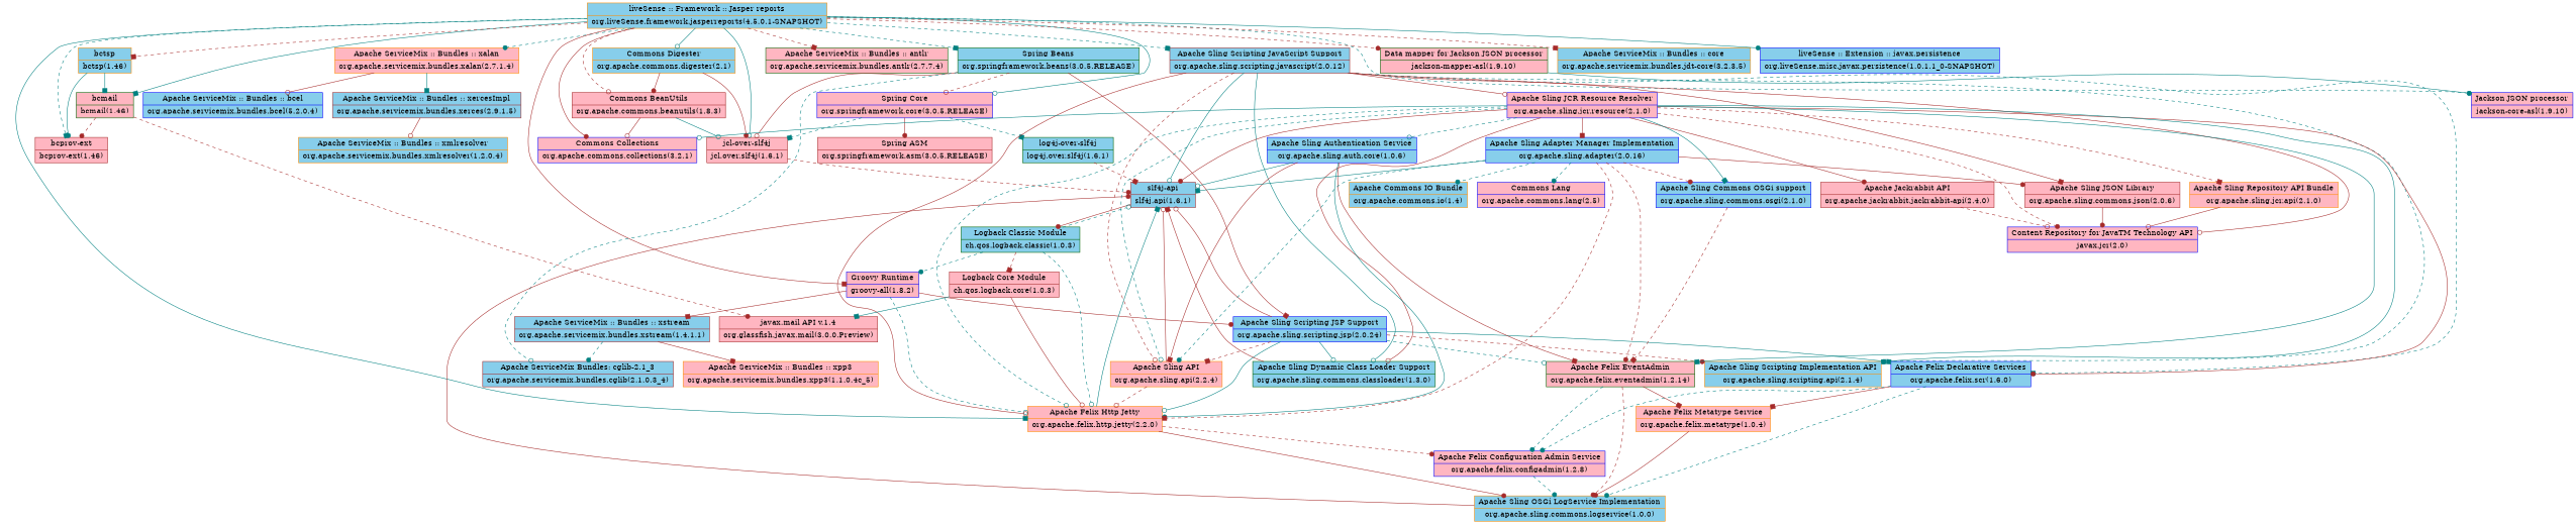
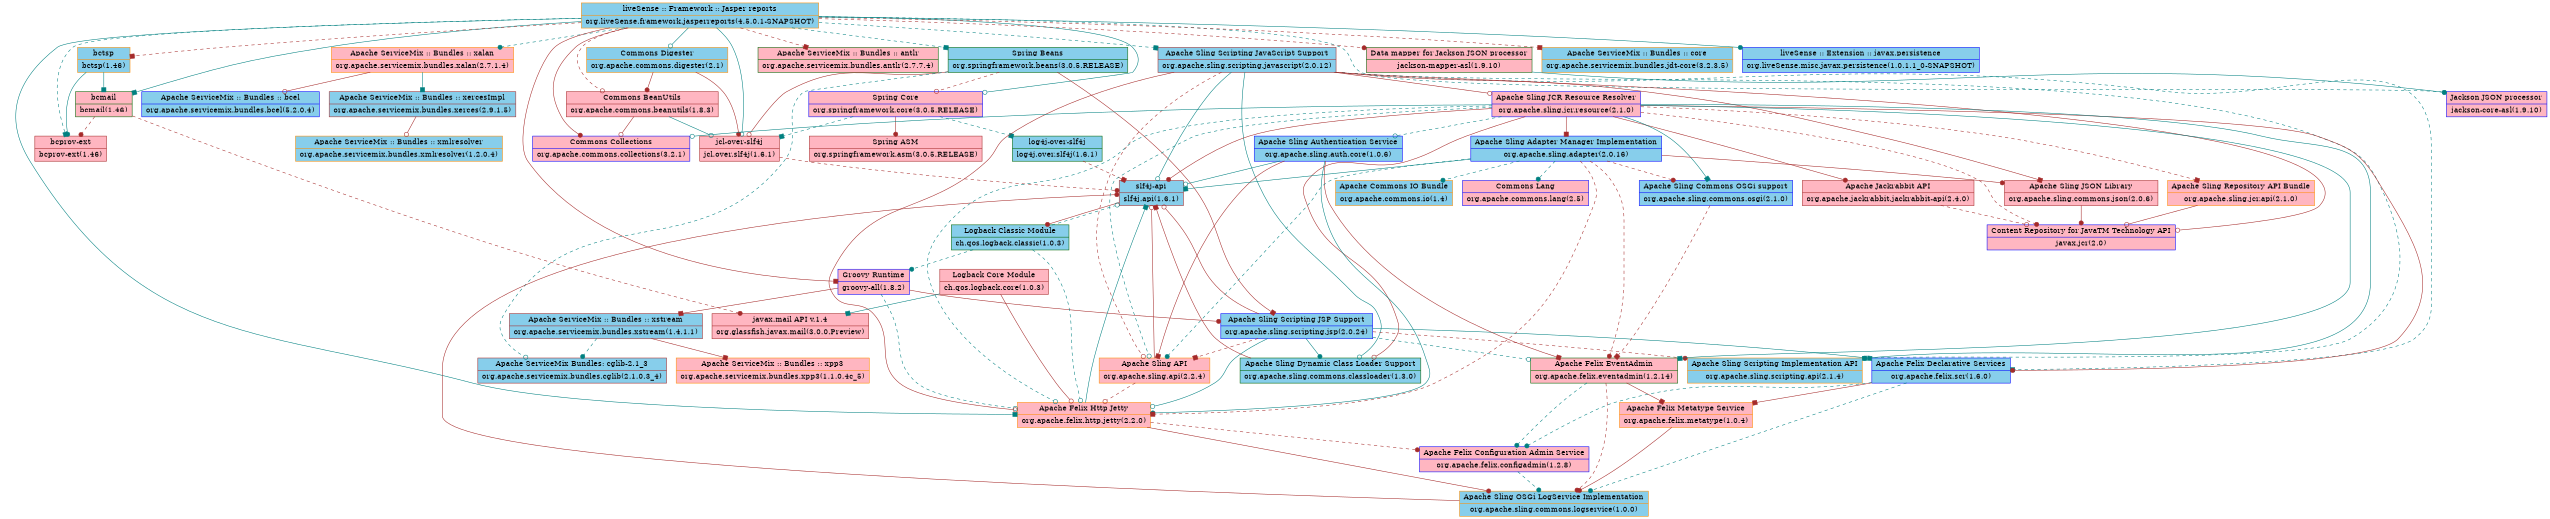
  digraph {
    node [color=blue fillcolor=lightpink shape=record style=filled]
    edge [arrowhead=dot color=brown style=solid]
    n1 [color=darkorange fillcolor=skyblue label="{liveSense :: Framework :: Jasper reports | org.liveSense.framework.jasperreports(4.5.0.1-SNAPSHOT)}"]
    n2 [color=darkgreen label="{bcmail | bcmail(1.46)}"]
    n3 [color=brown label="{bcprov-ext | bcprov-ext(1.46)}"]
    n4 [color=darkorange fillcolor=skyblue label="{bctsp | bctsp(1.46)}"]
    n5 [color=brown label="{Commons BeanUtils | org.apache.commons.beanutils(1.8.3)}"]
    n6 [color=darkgreen fillcolor=skyblue label="{Spring Beans | org.springframework.beans(3.0.5.RELEASE)}"]
    n7 [label="{Commons Collections | org.apache.commons.collections(3.2.1)}"]
    n8 [label="{Spring Core | org.springframework.core(3.0.5.RELEASE)}"]
    n9 [color=darkorange fillcolor=skyblue label="{Commons Digester | org.apache.commons.digester(2.1)}"]
    n10 [color=darkorange label="{Apache ServiceMix :: Bundles :: xalan | org.apache.servicemix.bundles.xalan(2.7.1.4)}"]
    n11 [color=brown label="{jcl-over-slf4j | jcl.over.slf4j(1.6.1)}"]
    n12 [color=darkgreen label="{Apache ServiceMix :: Bundles :: antlr | org.apache.servicemix.bundles.antlr(2.7.7.4)}"]
    n13 [label="{Groovy Runtime | groovy-all(1.8.2)}"]
    n14 [color=darkorange label="{Apache Felix Http Jetty | org.apache.felix.http.jetty(2.2.0)}"]
    n15 [color=brown fillcolor=skyblue label="{Apache Sling Scripting JavaScript Support | org.apache.sling.scripting.javascript(2.0.12)}"]
    n16 [label="{Jackson JSON processor | jackson-core-asl(1.9.10)}"]
    n17 [color=darkgreen label="{Data mapper for Jackson JSON processor | jackson-mapper-asl(1.9.10)}"]
    n18 [color=darkorange fillcolor=skyblue label="{Apache ServiceMix :: Bundles :: core | org.apache.servicemix.bundles.jdt-core(3.2.3.5)}"]
    n19 [fillcolor=skyblue label="{liveSense :: Extension :: javax.persistence | org.liveSense.misc.javax.persistence(1.0.1.1_0-SNAPSHOT)}"]
    n20 [color=brown label="{javax.mail API v.1.4 | org.glassfish.javax.mail(3.0.0.Preview)}"]
    n21 [fillcolor=skyblue label="{Apache Sling Scripting JSP Support | org.apache.sling.scripting.jsp(2.0.24)}"]
    n22 [color=brown fillcolor=skyblue label="{Apache ServiceMix Bundles: cglib-2.1_3 | org.apache.servicemix.bundles.cglib(2.1.0.3_4)}"]
    n23 [color=brown label="{Spring ASM | org.springframework.asm(3.0.5.RELEASE)}"]
    n24 [color=darkgreen fillcolor=skyblue label="{log4j-over-slf4j | log4j.over.slf4j(1.6.1)}"]
    n25 [fillcolor=skyblue label="{Apache ServiceMix :: Bundles :: bcel | org.apache.servicemix.bundles.bcel(5.2.0.4)}"]
    n26 [color=brown fillcolor=skyblue label="{Apache ServiceMix :: Bundles :: xercesImpl | org.apache.servicemix.bundles.xerces(2.9.1.5)}"]
    n27 [color=brown fillcolor=skyblue label="{slf4j-api | slf4j.api(1.6.1)}"]
    n28 [color=brown fillcolor=skyblue label="{Apache ServiceMix :: Bundles :: xstream | org.apache.servicemix.bundles.xstream(1.4.1.1)}"]
    n29 [color=darkorange fillcolor=skyblue label="{Apache Sling OSGi LogService Implementation | org.apache.sling.commons.logservice(1.0.0)}"]
    n30 [label="{Apache Felix Configuration Admin Service | org.apache.felix.configadmin(1.2.8)}"]
    n31 [fillcolor=skyblue label="{Apache Felix Declarative Services | org.apache.felix.scr(1.6.0)}"]
    n32 [color=darkorange label="{Apache Sling API | org.apache.sling.api(2.2.4)}"]
    n33 [color=darkgreen fillcolor=skyblue label="{Apache Sling Dynamic Class Loader Support | org.apache.sling.commons.classloader(1.3.0)}"]
    n34 [color=darkorange fillcolor=skyblue label="{Apache Sling Scripting Implementation API | org.apache.sling.scripting.api(2.1.4)}"]
    n35 [label="{Content Repository for JavaTM Technology API | javax.jcr(2.0)}"]
    n36 [label="{Apache Sling JCR Resource Resolver | org.apache.sling.jcr.resource(2.1.0)}"]
    n37 [color=brown label="{Apache Sling JSON Library | org.apache.sling.commons.json(2.0.6)}"]
    n38 [color=darkgreen label="{Apache Felix EventAdmin | org.apache.felix.eventadmin(1.2.14)}"]
    n39 [color=darkorange fillcolor=skyblue label="{Apache ServiceMix :: Bundles :: xmlresolver | org.apache.servicemix.bundles.xmlresolver(1.2.0.4)}"]
    n40 [color=darkgreen fillcolor=skyblue label="{Logback Classic Module | ch.qos.logback.classic(1.0.3)}"]
    n41 [color=darkorange label="{Apache ServiceMix :: Bundles :: xpp3 | org.apache.servicemix.bundles.xpp3(1.1.0.4c_5)}"]
    n42 [color=darkorange label="{Apache Felix Metatype Service | org.apache.felix.metatype(1.0.4)}"]
    n43 [color=brown label="{Apache Jackrabbit API | org.apache.jackrabbit.jackrabbit-api(2.4.0)}"]
    n44 [fillcolor=skyblue label="{Apache Sling Authentication Service | org.apache.sling.auth.core(1.0.6)}"]
    n45 [color=darkorange label="{Apache Sling Repository API Bundle | org.apache.sling.jcr.api(2.1.0)}"]
    n46 [fillcolor=skyblue label="{Apache Sling Commons OSGi support | org.apache.sling.commons.osgi(2.1.0)}"]
    n47 [fillcolor=skyblue label="{Apache Sling Adapter Manager Implementation | org.apache.sling.adapter(2.0.16)}"]
    n48 [color=brown label="{Logback Core Module | ch.qos.logback.core(1.0.3)}"]
    n49 [color=darkorange fillcolor=skyblue label="{Apache Commons IO Bundle | org.apache.commons.io(1.4)}"]
    n50 [label="{Commons Lang | org.apache.commons.lang(2.5)}"]
    n1 -> n2 [arrowhead=box color=teal]
    n1 -> n3 [arrowhead=box color=teal style=dashed]
    n1 -> n4 [arrowhead=box style=dashed]
    n1 -> n5 [arrowhead=odot style=dashed]
    n1 -> n6 [arrowhead=box color=teal style=dashed]
    n1 -> n7
    n1 -> n8 [arrowhead=odot color=teal]
    n1 -> n9 [arrowhead=odot color=teal]
    n1 -> n10 [color=teal style=dashed]
    n1 -> n11 [arrowhead=odot color=teal]
    n1 -> n12 [arrowhead=box style=dashed]
    n1 -> n13 [arrowhead=box]
    n1 -> n14 [arrowhead=box color=teal]
    n1 -> n15 [arrowhead=box color=teal style=dashed]
    n1 -> n16 [arrowhead=odot color=teal style=dashed]
    n1 -> n17 [style=dashed]
    n1 -> n18 [arrowhead=box style=dashed]
    n1 -> n19 [color=teal]
    n2 -> n3 [style=dashed]
    n2 -> n20 [style=dashed]
    n4 -> n2 [arrowhead=box color=teal]
    n4 -> n3 [color=teal]
    n5 -> n7 [arrowhead=odot]
    n5 -> n11 [arrowhead=odot color=teal]
    n6 -> n8 [arrowhead=odot style=dashed]
    n6 -> n11 [arrowhead=odot]
    n6 -> n21 [arrowhead=box]
    n6 -> n22 [arrowhead=odot color=teal style=dashed]
    n8 -> n11 [arrowhead=box color=teal style=dashed]
    n8 -> n23
    n8 -> n24 [arrowhead=box color=teal style=dashed]
    n9 -> n5
    n9 -> n11
    n10 -> n25 [arrowhead=odot]
    n10 -> n26 [arrowhead=box color=teal]
    n11 -> n27 [style=dashed]
    n13 -> n14 [arrowhead=odot color=teal style=dashed]
    n13 -> n21
    n13 -> n28 [arrowhead=box]
    n14 -> n27 [arrowhead=box color=teal]
    n14 -> n29
    n14 -> n30 [style=dashed]
    n15 -> n14 [arrowhead=odot]
    n15 -> n27 [arrowhead=odot color=teal]
    n15 -> n31 [arrowhead=box color=teal style=dashed]
    n15 -> n32 [arrowhead=odot style=dashed]
    n15 -> n33 [arrowhead=odot color=teal]
    n15 -> n34 [arrowhead=box color=teal style=dashed]
    n15 -> n35 [arrowhead=odot]
    n15 -> n36 [arrowhead=odot]
    n15 -> n37 [arrowhead=box]
    n17 -> n16 [color=teal]
    n21 -> n14 [arrowhead=odot color=teal]
    n21 -> n27 [arrowhead=odot]
    n21 -> n31 [arrowhead=box color=teal]
    n21 -> n32 [arrowhead=box style=dashed]
-   n21 -> n33 [arrowhead=odot color=teal]
+   n21 -> n33 [color=teal]
    n21 -> n34 [style=dashed]
    n21 -> n38 [arrowhead=odot color=teal style=dashed]
    n24 -> n27 [arrowhead=box style=dashed]
    n26 -> n39 [arrowhead=odot]
    n27 -> n40
    n28 -> n22 [color=teal style=dashed]
    n28 -> n41 [arrowhead=box]
    n29 -> n27
    n30 -> n29 [color=teal style=dashed]
    n31 -> n29 [color=teal style=dashed]
    n31 -> n30 [color=teal style=dashed]
    n31 -> n42 [arrowhead=box]
    n32 -> n14 [arrowhead=odot style=dashed]
    n32 -> n27 [arrowhead=odot]
    n33 -> n27 [arrowhead=box]
    n36 -> n7 [arrowhead=odot color=teal]
    n36 -> n14 [arrowhead=odot color=teal style=dashed]
    n36 -> n27
    n36 -> n31
    n36 -> n32 [arrowhead=odot color=teal style=dashed]
    n36 -> n33 [arrowhead=odot]
    n36 -> n34 [color=teal]
    n36 -> n35 [style=dashed]
    n36 -> n38 [arrowhead=box color=teal]
    n36 -> n43
    n36 -> n44 [arrowhead=odot color=teal style=dashed]
    n36 -> n45 [arrowhead=box style=dashed]
    n36 -> n46 [arrowhead=box color=teal]
    n36 -> n47 [arrowhead=box]
    n37 -> n35
    n38 -> n29 [style=dashed]
    n38 -> n30 [color=teal style=dashed]
    n38 -> n42 [arrowhead=box]
    n40 -> n13 [color=teal style=dashed]
    n40 -> n14 [arrowhead=odot color=teal style=dashed]
    n40 -> n27 [arrowhead=odot color=teal style=dashed]
-   n40 -> n48 [arrowhead=box style=dashed]
    n42 -> n29
    n43 -> n35 [arrowhead=odot style=dashed]
    n44 -> n14 [color=teal]
    n44 -> n27 [arrowhead=odot color=teal]
    n44 -> n32 [arrowhead=box]
    n44 -> n38 [arrowhead=box]
    n45 -> n35 [arrowhead=odot]
    n46 -> n38 [arrowhead=box style=dashed]
    n47 -> n14 [arrowhead=box style=dashed]
    n47 -> n27 [arrowhead=box color=teal]
    n47 -> n32 [color=teal style=dashed]
    n47 -> n37
    n47 -> n38 [style=dashed]
    n47 -> n46 [style=dashed]
    n47 -> n49 [color=teal style=dashed]
    n47 -> n50 [color=teal style=dashed]
    n48 -> n14 [arrowhead=odot]
    n48 -> n20 [arrowhead=box color=teal]
  }
